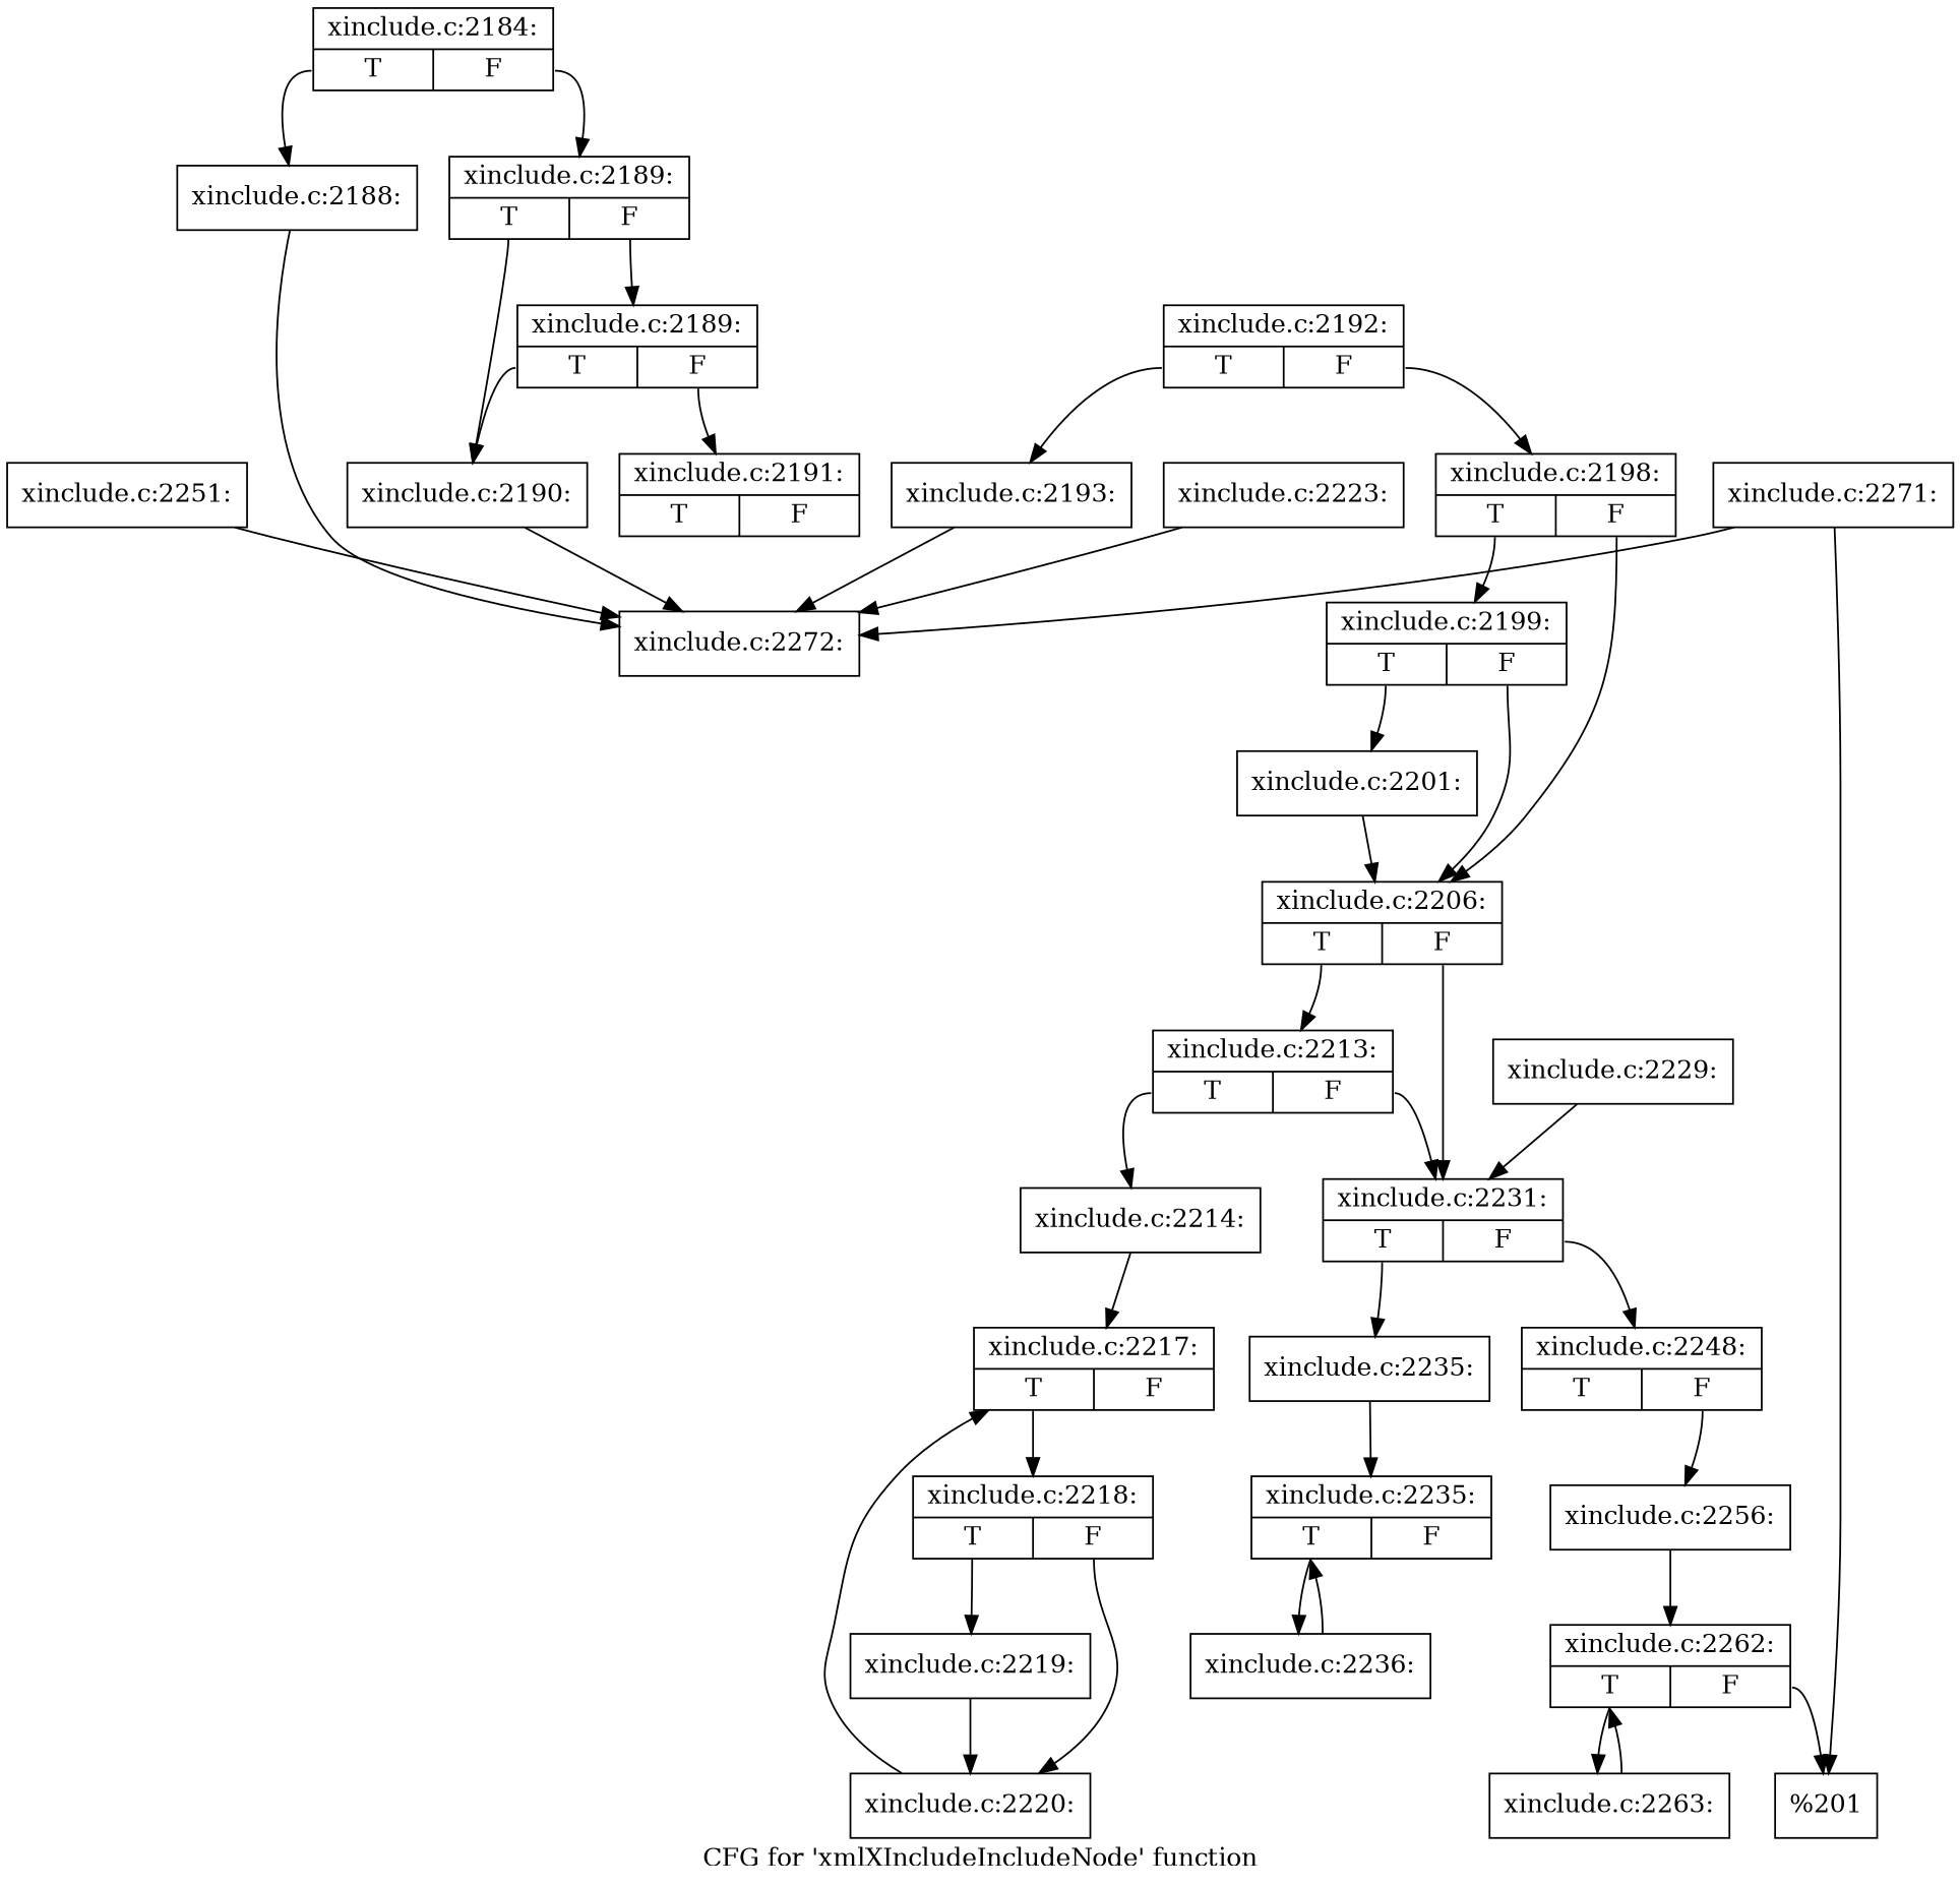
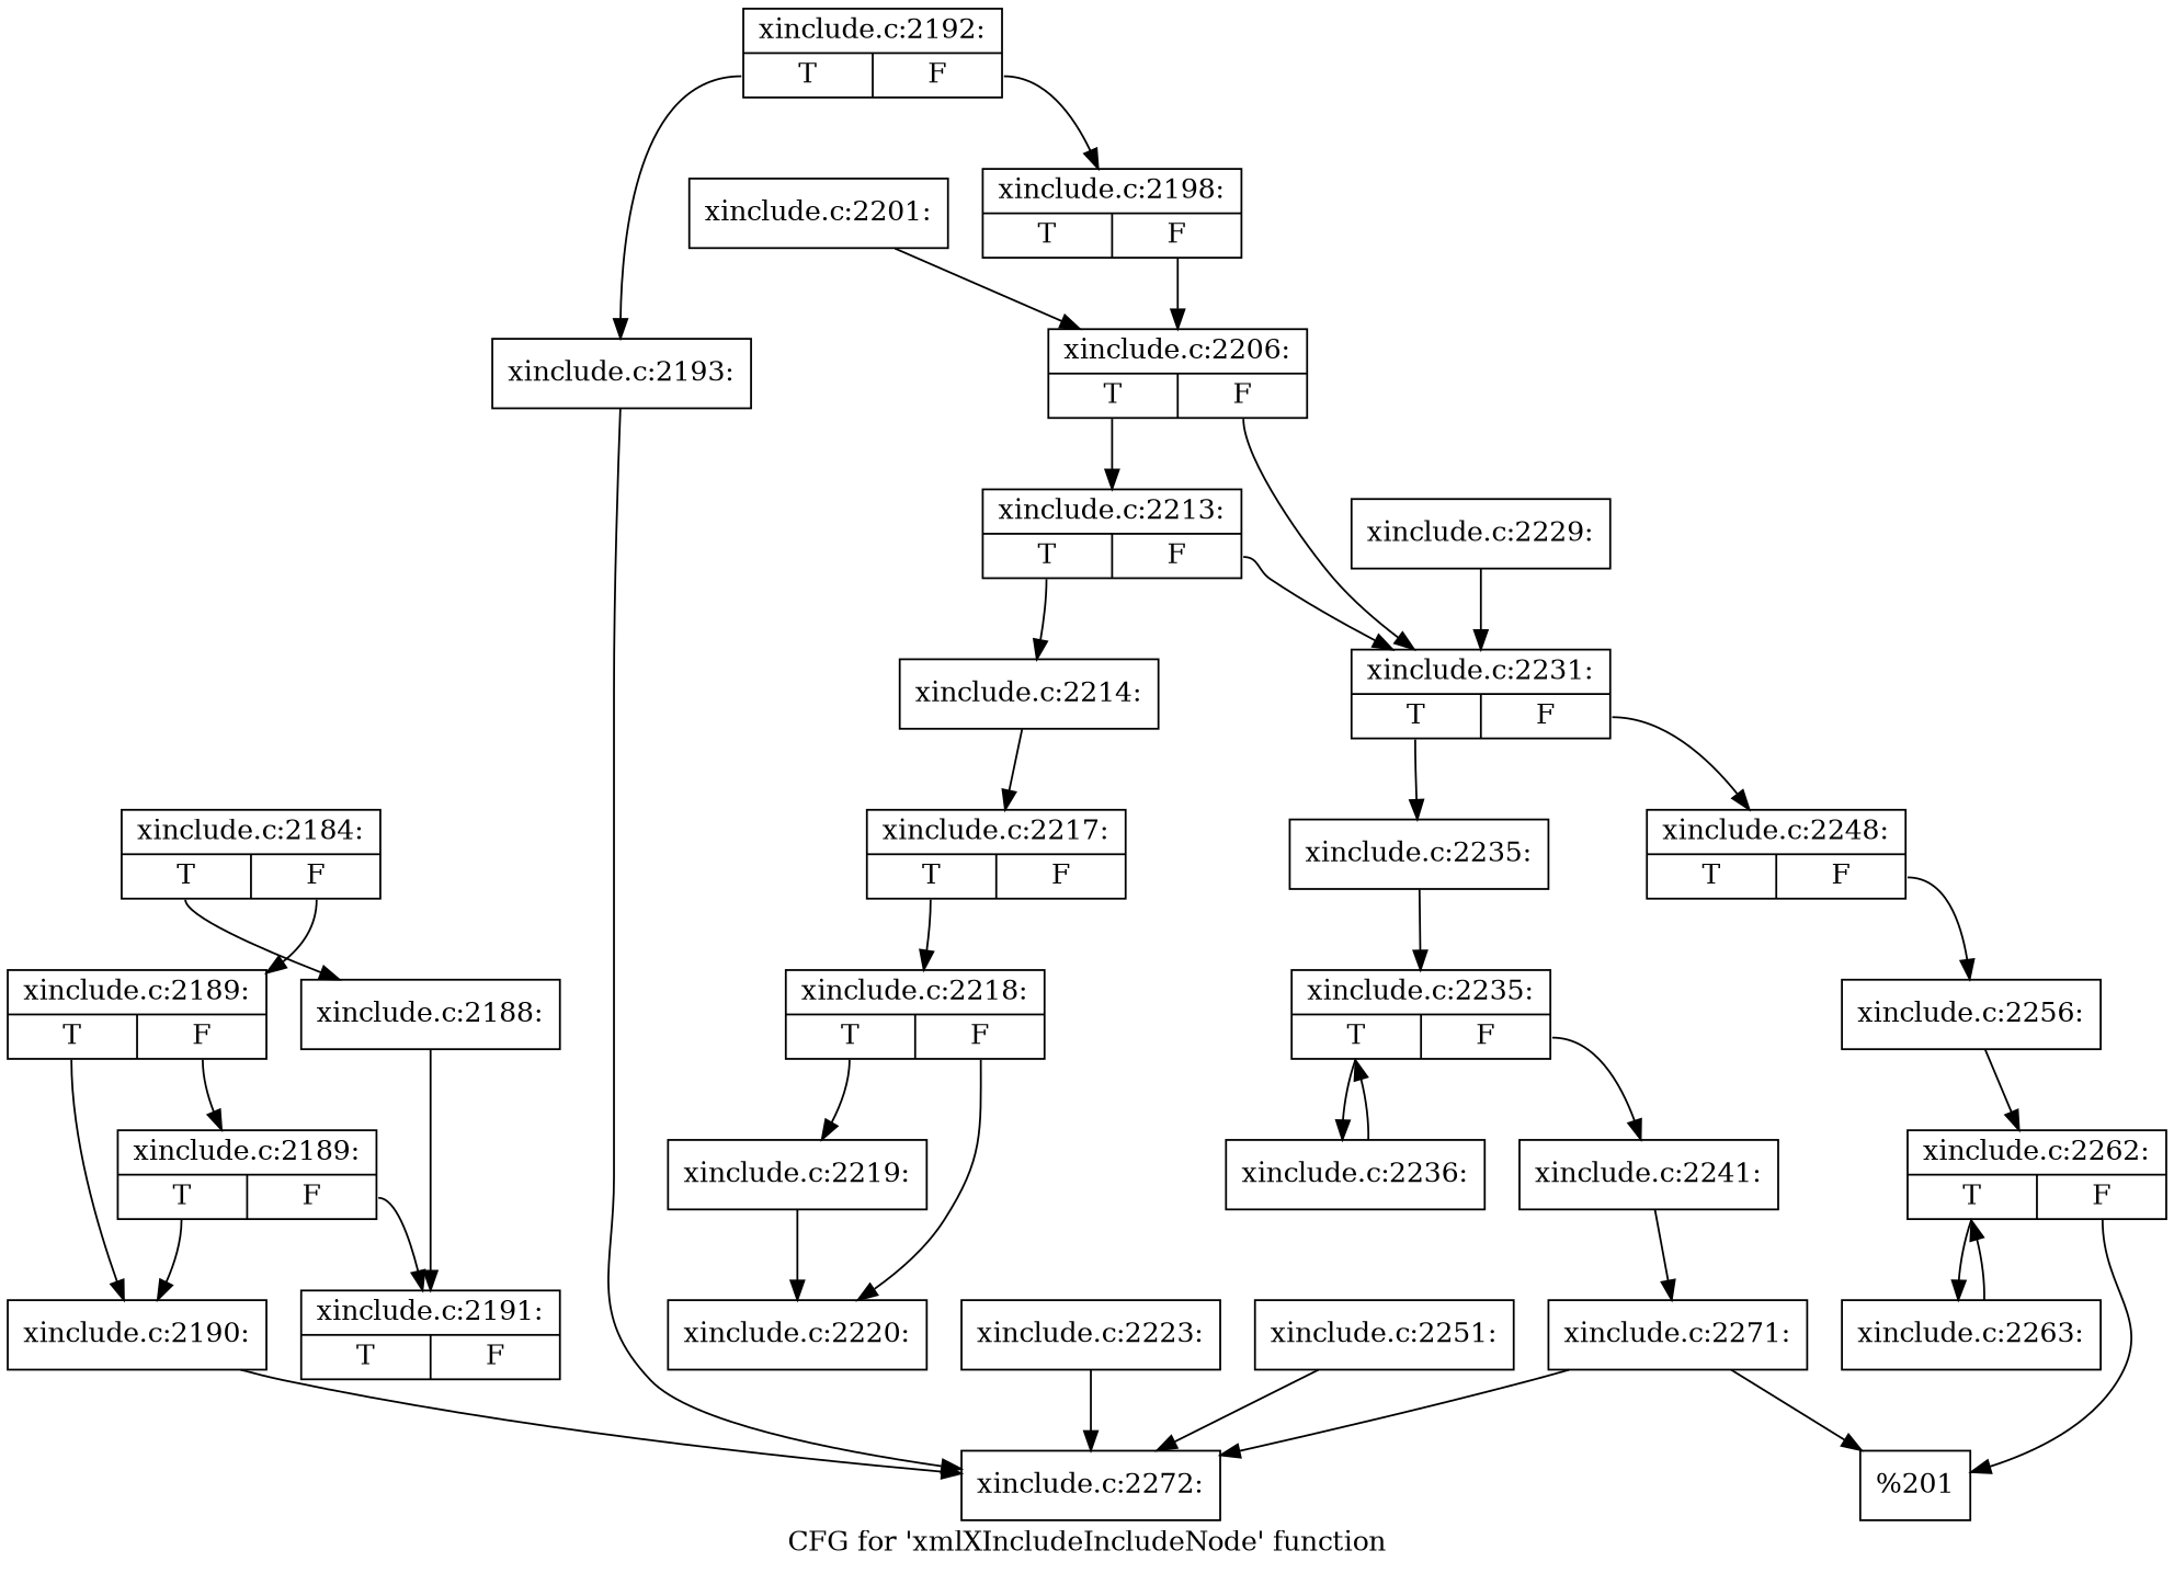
  digraph {
    label="CFG for 'xmlXIncludeIncludeNode' function"
    node [shape=record]
    n1 [label="{xinclude.c:2184:|{<s0>T|<s1>F}}"]
    n2 [label="{xinclude.c:2188:}"]
    n3 [label="{xinclude.c:2189:|{<s0>T|<s1>F}}"]
    n4 [label="{xinclude.c:2272:}"]
    n5 [label="{xinclude.c:2190:}"]
    n6 [label="{xinclude.c:2189:|{<s0>T|<s1>F}}"]
    n7 [label="{xinclude.c:2191:|{<s0>T|<s1>F}}"]
    n8 [label="{xinclude.c:2193:}"]
    n9 [label="{xinclude.c:2192:|{<s0>T|<s1>F}}"]
    n10 [label="{xinclude.c:2198:|{<s0>T|<s1>F}}"]
-   n11 [label="{xinclude.c:2199:|{<s0>T|<s1>F}}"]
    n12 [label="{xinclude.c:2206:|{<s0>T|<s1>F}}"]
    n13 [label="{xinclude.c:2201:}"]
    n14 [label="{xinclude.c:2213:|{<s0>T|<s1>F}}"]
    n15 [label="{xinclude.c:2231:|{<s0>T|<s1>F}}"]
    n16 [label="{xinclude.c:2214:}"]
    n17 [label="{xinclude.c:2235:}"]
    n18 [label="{xinclude.c:2248:|{<s0>T|<s1>F}}"]
    n19 [label="{xinclude.c:2217:|{<s0>T|<s1>F}}"]
    n20 [label="{xinclude.c:2235:|{<s0>T|<s1>F}}"]
    n21 [label="{xinclude.c:2256:}"]
    n22 [label="{xinclude.c:2218:|{<s0>T|<s1>F}}"]
    n23 [label="{xinclude.c:2219:}"]
    n24 [label="{xinclude.c:2220:}"]
    n25 [label="{xinclude.c:2223:}"]
    n26 [label="{xinclude.c:2229:}"]
    n27 [label="{xinclude.c:2236:}"]
+   n28 [label="{xinclude.c:2241:}"]
    n29 [label="{xinclude.c:2251:}"]
    n30 [label="{xinclude.c:2262:|{<s0>T|<s1>F}}"]
    n31 [label="{xinclude.c:2271:}"]
    n32 [label="{%201}"]
    n33 [label="{xinclude.c:2263:}"]
    n1 -> n2 [tailport=s0]
    n1 -> n3 [tailport=s1]
-   n2 -> n4
+   n2 -> n7
    n3 -> n5 [tailport=s0]
    n3 -> n6 [tailport=s1]
    n5 -> n4
    n6 -> n5 [tailport=s0]
    n6 -> n7 [tailport=s1]
    n8 -> n4
    n9 -> n8 [tailport=s0]
    n9 -> n10 [tailport=s1]
-   n10 -> n11 [tailport=s0]
    n10 -> n12 [tailport=s1]
-   n11 -> n12 [tailport=s1]
-   n11 -> n13 [tailport=s0]
    n12 -> n14 [tailport=s0]
    n12 -> n15 [tailport=s1]
    n13 -> n12
    n14 -> n15 [tailport=s1]
    n14 -> n16 [tailport=s0]
    n15 -> n17 [tailport=s0]
    n15 -> n18 [tailport=s1]
    n16 -> n19
    n17 -> n20
    n18 -> n21 [tailport=s1]
    n19 -> n22 [tailport=s0]
    n20 -> n27 [tailport=s0]
+   n20 -> n28 [tailport=s1]
    n21 -> n30
    n22 -> n23 [tailport=s0]
    n22 -> n24 [tailport=s1]
    n23 -> n24
-   n24 -> n19
    n25 -> n4
    n26 -> n15
    n27 -> n20
+   n28 -> n31
    n29 -> n4
    n30 -> n32 [tailport=s1]
    n30 -> n33 [tailport=s0]
    n31 -> n4
    n31 -> n32
    n33 -> n30
  }
